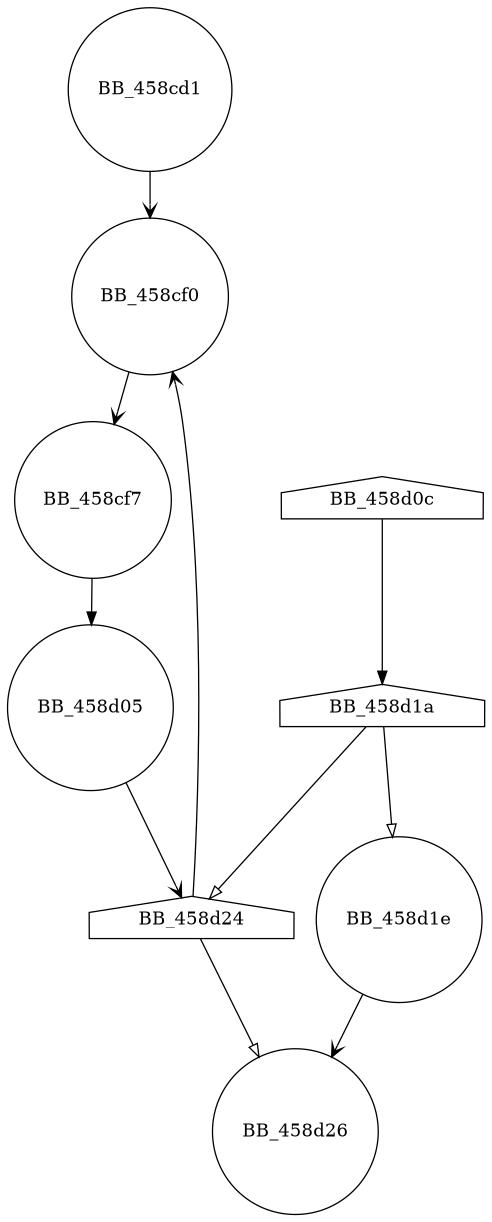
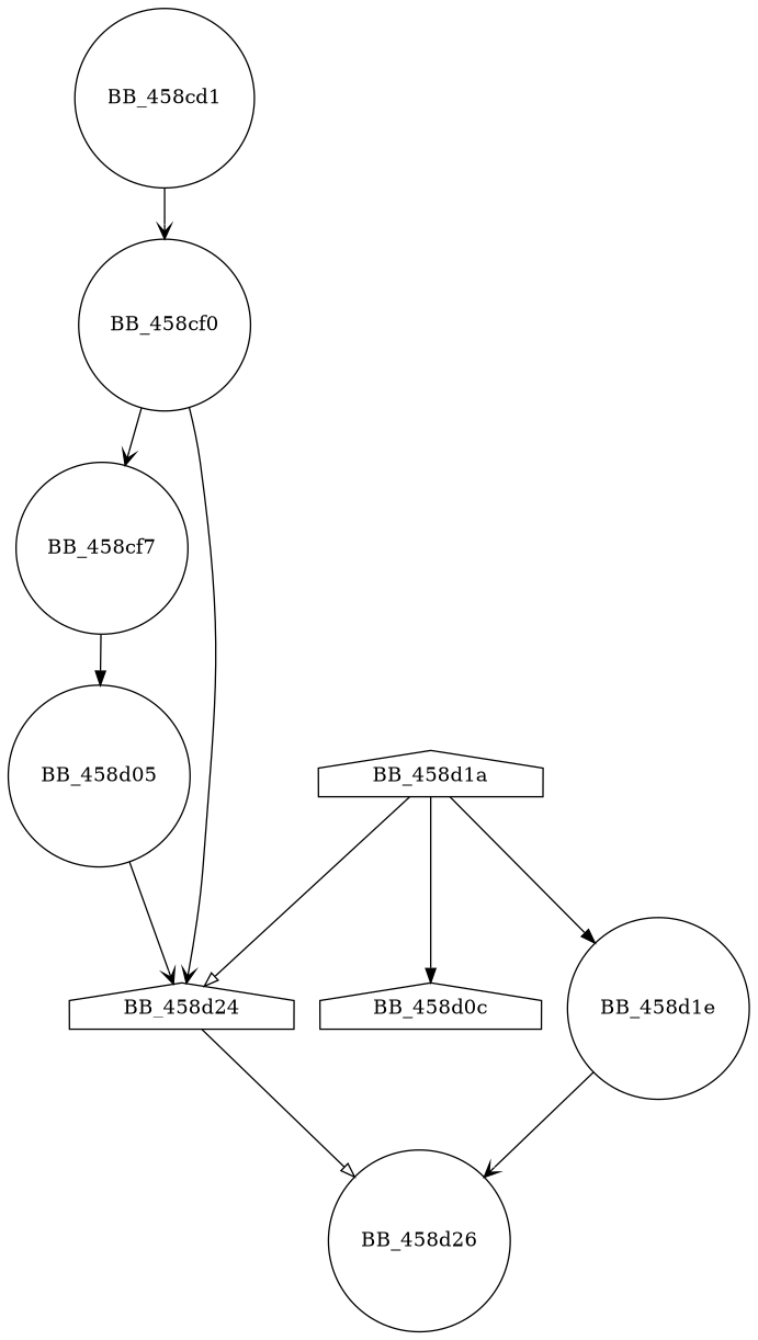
  digraph {
    node [shape=circle]
    edge [arrowhead=vee]
    BB_458cd1
    BB_458cf0
    BB_458cf7
    BB_458d24 [shape=house]
    BB_458d05
    BB_458d26
    BB_458d0c [shape=house]
    BB_458d1a [shape=house]
    BB_458d1e
    BB_458cd1 -> BB_458cf0
    BB_458cf0 -> BB_458cf7
-   BB_458d24 -> BB_458cf0
+   BB_458cf0 -> BB_458d24
    BB_458cf7 -> BB_458d05 [arrowhead=normal]
    BB_458d24 -> BB_458d26 [arrowhead=onormal]
    BB_458d05 -> BB_458d24
-   BB_458d0c -> BB_458d1a [arrowhead=normal]
+   BB_458d1a -> BB_458d0c [arrowhead=normal]
    BB_458d1a -> BB_458d24 [arrowhead=onormal]
-   BB_458d1a -> BB_458d1e [arrowhead=onormal]
+   BB_458d1a -> BB_458d1e [arrowhead=normal]
    BB_458d1e -> BB_458d26
  }
